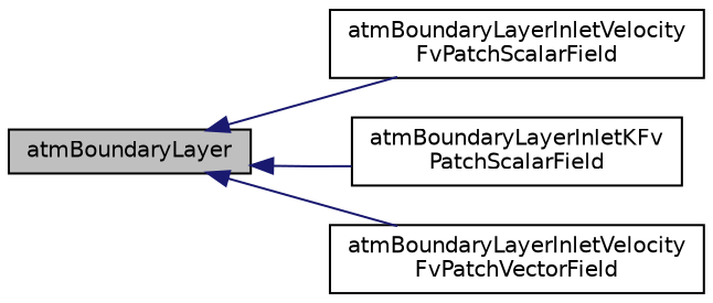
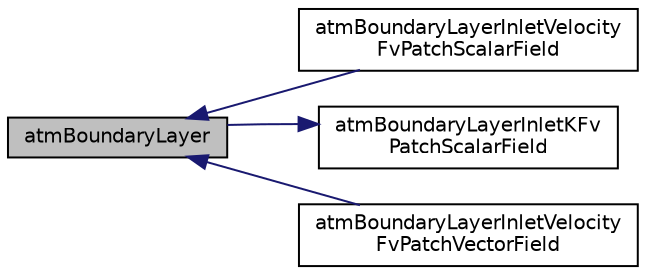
  digraph {
    rankdir=LR
    node [color=black fontname=Helvetica fontsize=10 shape=record]
    edge [color=midnightblue dir=back fontname=Helvetica fontsize=10 labelfontname=Helvetica labelfontsize=10 style=solid]
    n1 [fillcolor=grey75 fontcolor=black height=0.2 label=atmBoundaryLayer style=filled width=0.4]
    n2 [height=0.2 label="atmBoundaryLayerInletVelocity\lFvPatchScalarField" width=0.4]
    n3 [height=0.2 label="atmBoundaryLayerInletKFv\lPatchScalarField" width=0.4]
    n4 [height=0.2 label="atmBoundaryLayerInletVelocity\lFvPatchVectorField" width=0.4]
    n1 -> n2
-   n1 -> n3
+   n3 -> n1
    n1 -> n4
  }
